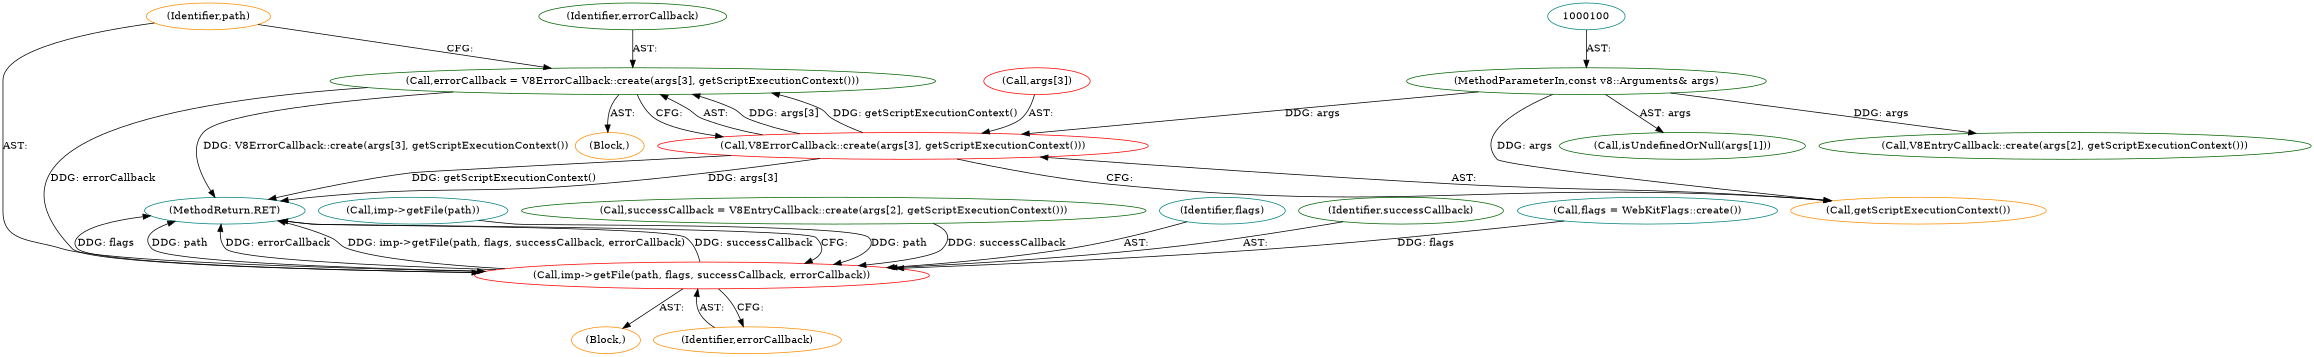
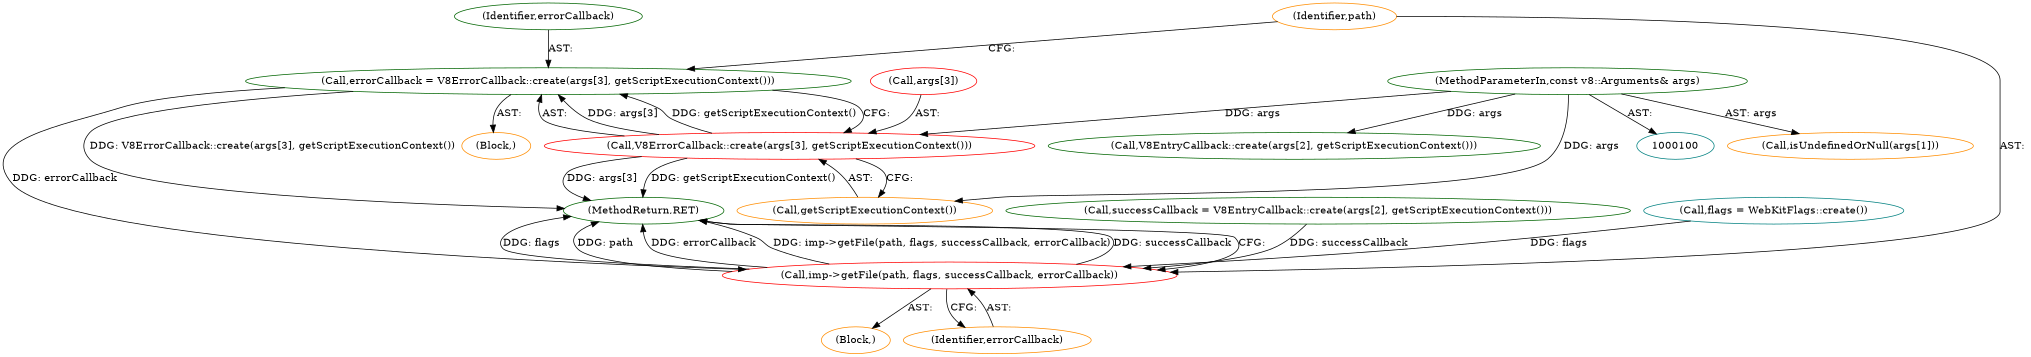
  digraph {
    node [color=darkgreen]
    n1 [label="(Call,errorCallback = V8ErrorCallback::create(args[3], getScriptExecutionContext()))"]
    n2 [color=red label="(Call,V8ErrorCallback::create(args[3], getScriptExecutionContext()))"]
    n3 [color=red label="(Call,imp->getFile(path, flags, successCallback, errorCallback))"]
-   n4 [color=teal label="(MethodReturn,RET)"]
+   n4 [label="(MethodReturn,RET)"]
    n5 [color=darkorange label="(Block,)"]
    n6 [color=darkorange label="(Call,getScriptExecutionContext())"]
    n7 [color=darkorange label="(Block,)"]
    n8 [color=darkorange label="(Identifier,errorCallback)"]
    n9 [label="(MethodParameterIn,const v8::Arguments& args)"]
-   n10 [label="(Call,isUndefinedOrNull(args[1]))"]
+   n10 [color=darkorange label="(Call,isUndefinedOrNull(args[1]))"]
    n11 [label="(Call,V8EntryCallback::create(args[2], getScriptExecutionContext()))"]
    1000100 [color=teal]
    n13 [color=darkorange label="(Identifier,path)"]
    n14 [color=red label="(Call,args[3])"]
-   n15 [color=teal label="(Call,imp->getFile(path))"]
    n16 [label="(Call,successCallback = V8EntryCallback::create(args[2], getScriptExecutionContext()))"]
-   n17 [color=teal label="(Identifier,flags)"]
-   n18 [label="(Identifier,successCallback)"]
    n19 [color=teal label="(Call,flags = WebKitFlags::create())"]
    n20 [label="(Identifier,errorCallback)"]
    n1 -> n2 [label="CFG: "]
    n1 -> n3 [label="DDG: errorCallback"]
    n1 -> n4 [label="DDG: V8ErrorCallback::create(args[3], getScriptExecutionContext())"]
    n1 -> n5 [label="AST: "]
    n2 -> n1 [label="AST: "]
    n2 -> n1 [label="DDG: args[3]"]
    n2 -> n1 [label="DDG: getScriptExecutionContext()"]
    n2 -> n4 [label="DDG: args[3]"]
    n2 -> n4 [label="DDG: getScriptExecutionContext()"]
    n2 -> n6 [label="CFG: "]
    n3 -> n4 [label="DDG: flags"]
    n3 -> n4 [label="DDG: path"]
    n3 -> n4 [label="DDG: errorCallback"]
    n3 -> n4 [label="DDG: imp->getFile(path, flags, successCallback, errorCallback)"]
    n3 -> n4 [label="DDG: successCallback"]
    n3 -> n7 [label="AST: "]
    n3 -> n8 [label="CFG: "]
    n4 -> n3 [label="CFG: "]
    n6 -> n2 [label="AST: "]
    n8 -> n3 [label="AST: "]
    n9 -> n2 [label="DDG: args"]
    n9 -> n6 [label="DDG: args"]
    n9 -> n10 [label="AST: args"]
    n9 -> n11 [label="DDG: args"]
-   1000100 -> n9 [label="AST: "]
+   n9 -> 1000100 [label="AST: "]
    n13 -> n1 [label="CFG: "]
    n13 -> n3 [label="AST: "]
    n14 -> n2 [label="AST: "]
-   n15 -> n3 [label="DDG: path"]
    n16 -> n3 [label="DDG: successCallback"]
-   n17 -> n3 [label="AST: "]
-   n18 -> n3 [label="AST: "]
    n19 -> n3 [label="DDG: flags"]
    n20 -> n1 [label="AST: "]
  }
